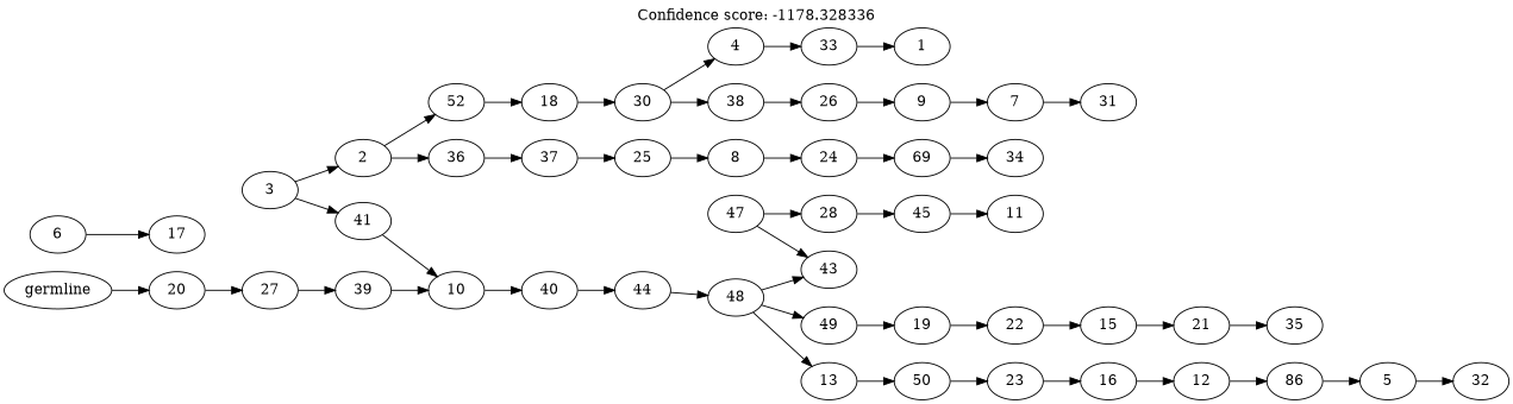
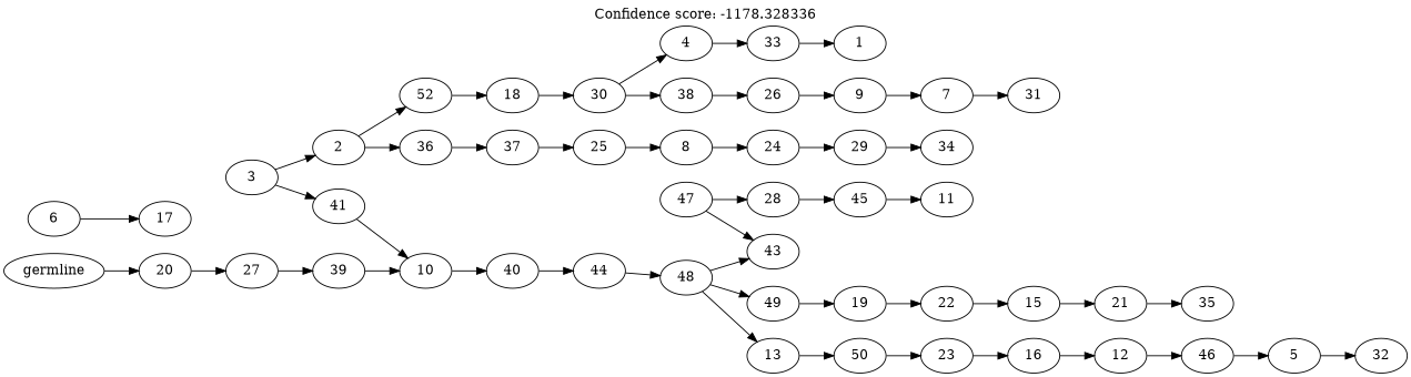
  digraph {
    label="Confidence score: -1178.328336"
    labelloc=t
    rankdir=LR
    n1 [label=21]
    n2 [label=35]
    n3 [label=15]
    n4 [label=22]
    n5 [label=19]
    n6 [label=49]
    n7 [label=45]
    n8 [label=11]
    n9 [label=28]
    n10 [label=47]
    n11 [label=43]
    n12 [label=5]
    n13 [label=32]
-   n14 [label=86]
+   n14 [label=46]
    n15 [label=12]
    n16 [label=16]
    n17 [label=23]
    n18 [label=50]
    n19 [label=13]
    n20 [label=48]
    n21 [label=44]
    n22 [label=40]
    n23 [label=10]
    n24 [label=41]
-   n25 [label=69]
+   n25 [label=29]
    n26 [label=34]
    n27 [label=24]
    n28 [label=8]
    n29 [label=25]
    n30 [label=37]
    n31 [label=36]
    n32 [label=7]
    n33 [label=31]
    n34 [label=9]
    n35 [label=26]
    n36 [label=38]
    n37 [label=6]
    n38 [label=17]
    n39 [label=1]
    n40 [label=33]
    n41 [label=4]
    n42 [label=30]
    n43 [label=18]
    n44 [label=52]
    n45 [label=2]
    n46 [label=3]
    n47 [label=39]
    n48 [label=27]
    n49 [label=20]
    n50 [label=germline]
    n1 -> n2
    n3 -> n1
    n4 -> n3
    n5 -> n4
    n6 -> n5
    n7 -> n8
    n9 -> n7
    n10 -> n9
    n10 -> n11
    n12 -> n13
    n14 -> n12
    n15 -> n14
    n16 -> n15
    n17 -> n16
    n18 -> n17
    n19 -> n18
    n20 -> n6
    n20 -> n11
    n20 -> n19
    n21 -> n20
    n22 -> n21
    n23 -> n22
    n24 -> n23
    n25 -> n26
    n27 -> n25
    n28 -> n27
    n29 -> n28
    n30 -> n29
    n31 -> n30
    n32 -> n33
    n34 -> n32
    n35 -> n34
    n36 -> n35
    n37 -> n38
    n40 -> n39
    n41 -> n40
    n42 -> n36
    n42 -> n41
    n43 -> n42
    n44 -> n43
    n45 -> n31
    n45 -> n44
    n46 -> n24
    n46 -> n45
    n47 -> n23
    n48 -> n47
    n49 -> n48
    n50 -> n49
  }
